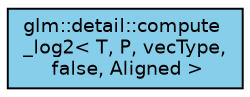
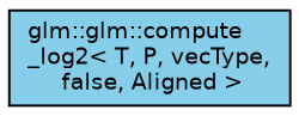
  digraph {
    rankdir=LR
-   n1 [color=black fillcolor=skyblue fontname=Helvetica fontsize=10 height=0.2 label="glm::detail::compute\l_log2\< T, P, vecType,\l false, Aligned \>" shape=record style=filled width=0.4]
+   n1 [color=black fillcolor=skyblue fontname=Helvetica fontsize=10 height=0.2 label="glm::glm::compute\l_log2\< T, P, vecType,\l false, Aligned \>" shape=record style=filled width=0.4]
  }
